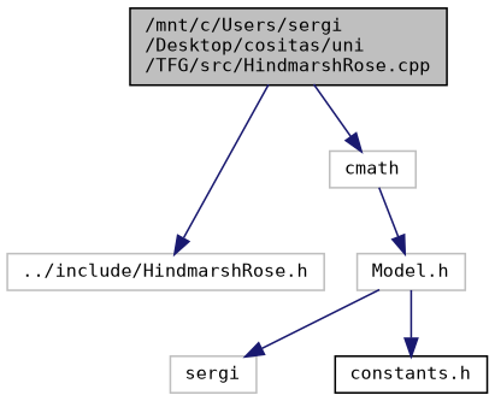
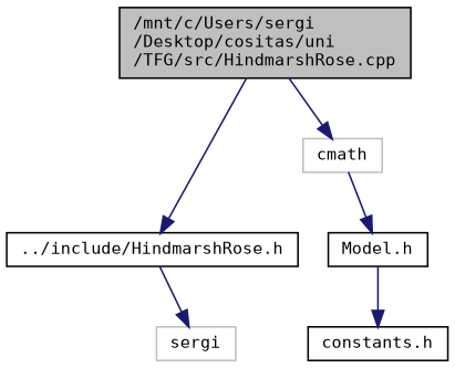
  digraph {
    fontname="DejaVu Sans Mono"
    node [color=black fillcolor=white fontname="DejaVu Sans Mono" fontsize=10 shape=record style=filled]
    edge [color=midnightblue fontname="DejaVu Sans Mono" fontsize=10 labelfontname=Helvetica labelfontsize=10 style=solid]
    n1 [fillcolor=grey75 fontcolor=black height=0.2 label="/mnt/c/Users/sergi\l/Desktop/cositas/uni\l/TFG/src/HindmarshRose.cpp" width=0.4]
-   n2 [color=grey75 height=0.2 label="../include/HindmarshRose.h" width=0.4]
+   n2 [height=0.2 label="../include/HindmarshRose.h" width=0.4]
    n3 [color=grey75 height=0.2 label=cmath width=0.4]
-   n4 [color=grey75 height=0.2 label="Model.h" width=0.4]
+   n4 [height=0.2 label="Model.h" width=0.4]
    n5 [color=grey75 height=0.2 label=sergi width=0.4]
    n6 [height=0.2 label="constants.h" width=0.4]
    n1 -> n2
    n1 -> n3
    n3 -> n4
-   n4 -> n5
+   n2 -> n5
    n4 -> n6
  }
